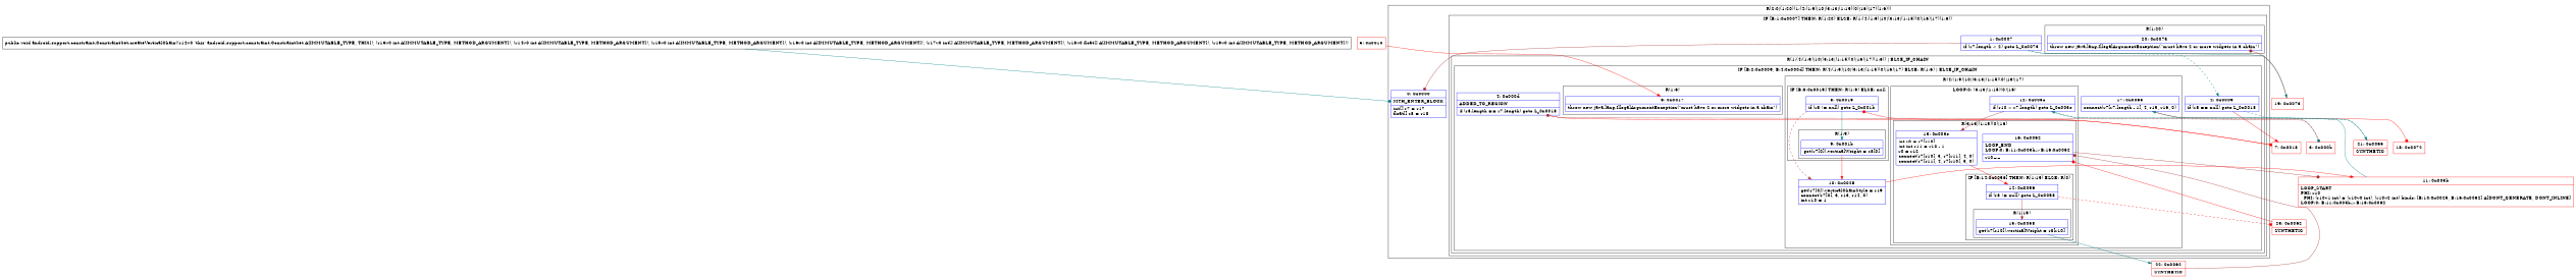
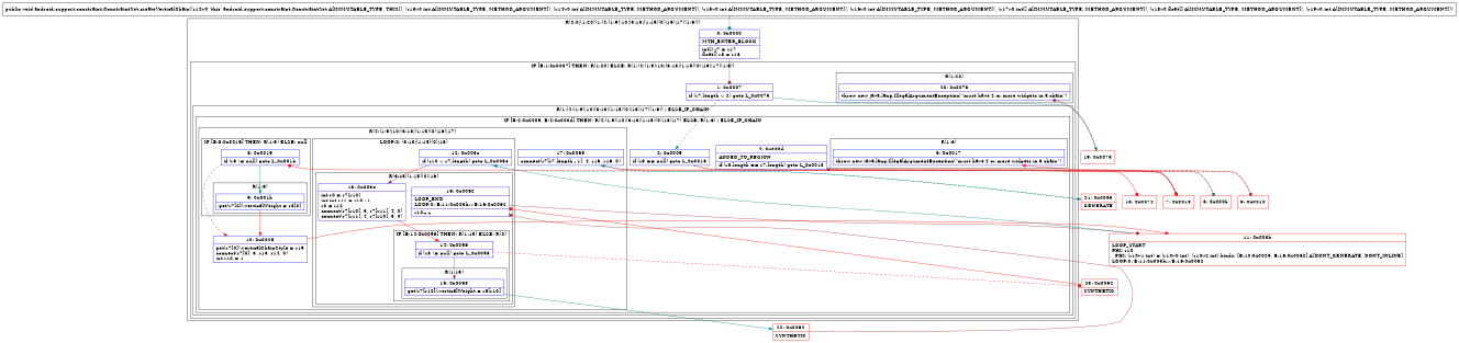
  digraph {
    node [color=blue shape=record]
    edge [arrowhead=normal color=red]
    n1 [label="{20\:\ 0x007a|throw new java.lang.IllegalArgumentException(\"must have 2 or more widgets in a chain\")\l}"]
    n2 [label="{9\:\ 0x001b|get(r7[0]).verticalWeight = r8[0]\l}"]
    n3 [label="{8\:\ 0x0019|if (r8 != null) goto L_0x001b\l}"]
    n4 [label="{15\:\ 0x0058|get(r7[r10]).verticalWeight = r8[r10]\l}"]
    n5 [label="{14\:\ 0x0056|if (r8 != null) goto L_0x0058\l}"]
    n6 [label="{13\:\ 0x003e|int r0 = r7[r10]\lint int r11 = r10 \- 1\lr0 = r12\lconnect(r7[r10], 3, r7[r11], 4, 0)\lconnect(r7[r11], 4, r7[r10], 3, 0)\l}"]
    n7 [label="{16\:\ 0x0062|LOOP_END\lLOOP:0: B:11:0x003b\-\>B:16:0x0062\l|r10++\l}"]
    n8 [label="{12\:\ 0x003c|if (r10 \< r7.length) goto L_0x003e\l}"]
    n9 [label="{10\:\ 0x0025|get(r7[0]).verticalChainStyle = r19\lconnect(r7[0], 3, r13, r14, 0)\lint r10 = 1\l}"]
    n10 [label="{17\:\ 0x0065|connect(r7[r7.length \- 1], 4, r15, r16, 0)\l}"]
    n11 [label="{6\:\ 0x0017|throw new java.lang.IllegalArgumentException(\"must have 2 or more widgets in a chain\")\l}"]
    n12 [label="{2\:\ 0x0009|if (r8 == null) goto L_0x0018\l}"]
    n13 [label="{4\:\ 0x000d|ADDED_TO_REGION\l|if (r8.length == r7.length) goto L_0x0018\l}"]
    n14 [label="{1\:\ 0x0007|if (r7.length \< 2) goto L_0x0073\l}"]
    n15 [label="{0\:\ 0x0000|MTH_ENTER_BLOCK\l|int[] r7 = r17\lfloat[] r8 = r18\l}"]
    n16 [color=red label="{22\:\ 0x0062|SYNTHETIC\l}"]
    n17 [color=red label="{23\:\ 0x0062|SYNTHETIC\l}"]
    n18 [color=red label="{11\:\ 0x003b|LOOP_START\lPHI: r10 \l  PHI: (r10v1 int) = (r10v0 int), (r10v2 int) binds: [B:10:0x0025, B:16:0x0062] A[DONT_GENERATE, DONT_INLINE]\lLOOP:0: B:11:0x003b\-\>B:16:0x0062\l}"]
-   n19 [color=red label="{21\:\ 0x0065|SYNTHETIC\l}"]
+   n19 [color=red label="{21\:\ 0x0065|GENERATE\l}"]
    n20 [color=red label="{18\:\ 0x0072}"]
    n21 [color=red label="{3\:\ 0x000b}"]
    n22 [color=red label="{7\:\ 0x0018}"]
    n23 [color=red label="{5\:\ 0x0010}"]
    n24 [color=red label="{19\:\ 0x0073}"]
    n25 [label="{public void android.support.constraint.ConstraintSet.createVerticalChain((r12v0 'this' android.support.constraint.ConstraintSet A[IMMUTABLE_TYPE, THIS]), (r13v0 int A[IMMUTABLE_TYPE, METHOD_ARGUMENT]), (r14v0 int A[IMMUTABLE_TYPE, METHOD_ARGUMENT]), (r15v0 int A[IMMUTABLE_TYPE, METHOD_ARGUMENT]), (r16v0 int A[IMMUTABLE_TYPE, METHOD_ARGUMENT]), (r17v0 int[] A[IMMUTABLE_TYPE, METHOD_ARGUMENT]), (r18v0 float[] A[IMMUTABLE_TYPE, METHOD_ARGUMENT]), (r19v0 int A[IMMUTABLE_TYPE, METHOD_ARGUMENT])) }" color=""]
    subgraph cluster_1 {
      label="R(2:0|(1:20)(1:(4:(1:9)|10|(3:13|(1:15)(0)|16)|17)(1:6)))"
      n15
      subgraph cluster_2 {
        label="IF [B:1:0x0007] THEN: R(1:20) ELSE: R(1:(4:(1:9)|10|(3:13|(1:15)(0)|16)|17)(1:6))"
        n14
        subgraph cluster_3 {
          label="R(1:20)"
          n1
        }
        subgraph cluster_4 {
          label="R(1:(4:(1:9)|10|(3:13|(1:15)(0)|16)|17)(1:6)) | ELSE_IF_CHAIN\l"
          subgraph cluster_5 {
            label="IF [B:2:0x0009, B:4:0x000d] THEN: R(4:(1:9)|10|(3:13|(1:15)(0)|16)|17) ELSE: R(1:6) | ELSE_IF_CHAIN\l"
            n12
            n13
            subgraph cluster_6 {
              label="R(4:(1:9)|10|(3:13|(1:15)(0)|16)|17)"
              n9
              n10
              subgraph cluster_7 {
                label="IF [B:8:0x0019] THEN: R(1:9) ELSE: null"
                n3
                subgraph cluster_8 {
                  label="R(1:9)"
                  n2
                }
              }
              subgraph cluster_9 {
                label="LOOP:0: (3:13|(1:15)(0)|16)"
                n8
                subgraph cluster_10 {
                  label="R(3:13|(1:15)(0)|16)"
                  n6
                  n7
                  subgraph cluster_11 {
                    label="IF [B:14:0x0056] THEN: R(1:15) ELSE: R(0)"
                    n5
                    subgraph cluster_12 {
                      label="R(1:19)"
                      n4
                    }
                    subgraph cluster_13 {
                      label="R(0)"
                    }
                  }
                }
              }
            }
            subgraph cluster_14 {
              label="R(1:6)"
              n11
            }
          }
        }
      }
    }
    n2 -> n9
    n3 -> n2 [color=teal]
    n3 -> n9 [color=brown style=dashed]
    n4 -> n16 [color=teal]
    n5 -> n4 [color=brown]
    n5 -> n17 [arrowhead=dot style=dashed]
    n6 -> n5
    n7 -> n18 [arrowhead=dot color=brown]
    n8 -> n6 [color=brown]
    n8 -> n19 [color=teal style=dashed]
    n9 -> n18
    n10 -> n20 [arrowhead=dot]
    n12 -> n21 [arrowhead=dot color=teal style=dashed]
    n12 -> n22
    n13 -> n22 [arrowhead=dot]
+   n13 -> n23 [arrowhead=dot color=brown style=dashed]
    n14 -> n12 [color=teal style=dashed]
    n14 -> n24 [color=teal]
-   n14 -> n15 [arrowhead=dot color=brown]
+   n15 -> n14 [arrowhead=dot color=brown]
    n16 -> n7 [arrowhead=dot color=brown]
    n17 -> n7 [arrowhead=dot]
    n18 -> n8 [color=teal]
    n19 -> n10 [color=teal]
    n21 -> n13 [arrowhead=dot color=brown]
    n22 -> n3 [arrowhead=dot]
    n23 -> n11
    n24 -> n1 [arrowhead=dot color=brown]
    n25 -> n15 [arrowhead=dot color=teal]
  }
